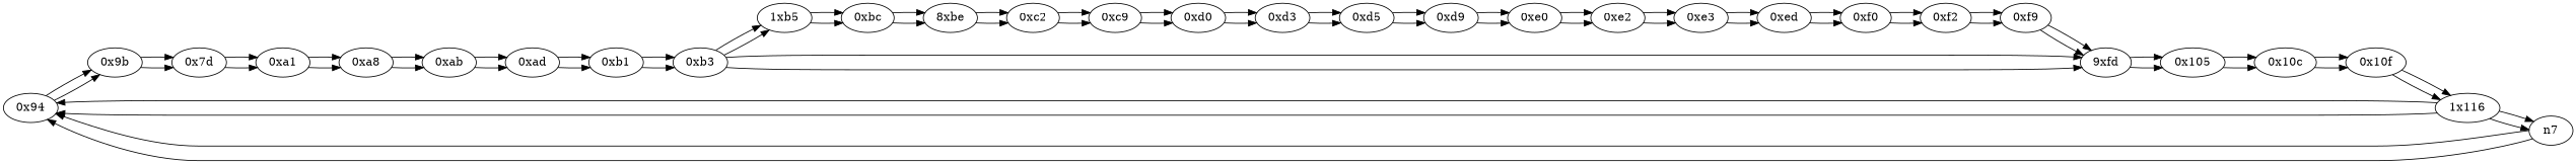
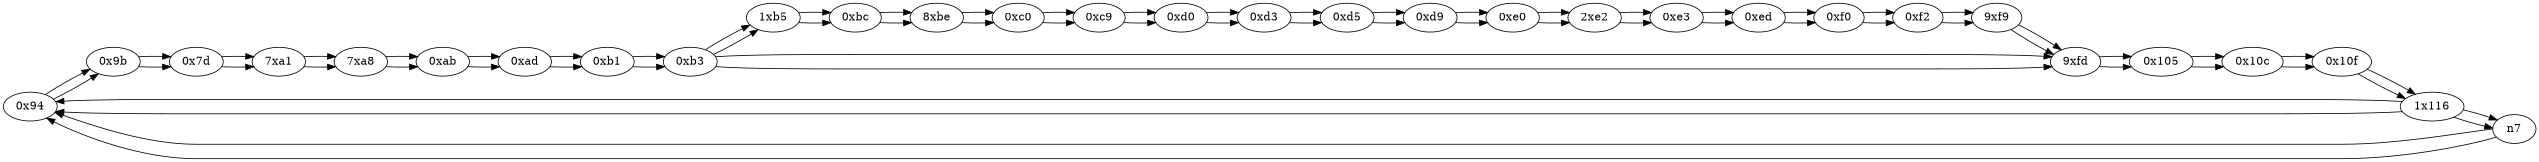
  digraph {
    rankdir=LR
    n1 [label="0x94"]
    n2 [label="0x9b"]
    n3 [label="0x7d"]
-   n4 [label="0xa1"]
-   n5 [label="0xa8"]
+   n4 [label="7xa1"]
+   n5 [label="7xa8"]
    n6 [label="0xab"]
    n7 [label="0xad"]
    n8 [label="0xb1"]
    n9 [label="0xb3"]
    n10 [label="1xb5"]
    n11 [label="9xfd"]
    n12 [label="0xbc"]
    n13 [label="0x105"]
    n14 [label="8xbe"]
-   n15 [label="0xc2"]
+   n15 [label="0xc0"]
    n16 [label="0xc9"]
    n17 [label="0xd0"]
    n18 [label="0xd3"]
    n19 [label="0xd5"]
    n20 [label="0xd9"]
    n21 [label="0xe0"]
-   n22 [label="0xe2"]
+   n22 [label="2xe2"]
    n23 [label="0xe3"]
    n24 [label="0xed"]
    n25 [label="0xf0"]
    n26 [label="0xf2"]
-   n27 [label="0xf9"]
+   n27 [label="9xf9"]
    n28 [label="0x10c"]
    n29 [label="0x10f"]
    n30 [label="1x116"]
    n31 [label=n7]
    n1 -> n2
    n1 -> n2
    n2 -> n3
    n2 -> n3
    n3 -> n4
    n3 -> n4
    n4 -> n5
    n4 -> n5
    n5 -> n6
    n5 -> n6
    n6 -> n7
    n6 -> n7
    n7 -> n8
    n7 -> n8
    n8 -> n9
    n8 -> n9
    n9 -> n10
    n9 -> n10
    n9 -> n11
    n9 -> n11
    n10 -> n12
    n10 -> n12
    n11 -> n13
    n11 -> n13
    n12 -> n14
    n12 -> n14
    n13 -> n28
    n13 -> n28
    n14 -> n15
    n14 -> n15
    n15 -> n16
    n15 -> n16
    n16 -> n17
    n16 -> n17
    n17 -> n18
    n17 -> n18
    n18 -> n19
    n18 -> n19
    n19 -> n20
    n19 -> n20
    n20 -> n21
    n20 -> n21
    n21 -> n22
    n21 -> n22
    n22 -> n23
    n22 -> n23
    n23 -> n24
    n23 -> n24
    n24 -> n25
    n24 -> n25
    n25 -> n26
    n25 -> n26
    n26 -> n27
    n26 -> n27
    n27 -> n11
    n27 -> n11
    n28 -> n29
    n28 -> n29
    n29 -> n30
    n29 -> n30
    n30 -> n1
    n30 -> n1
    n30 -> n31
    n30 -> n31
    n31 -> n1
    n31 -> n1
  }
